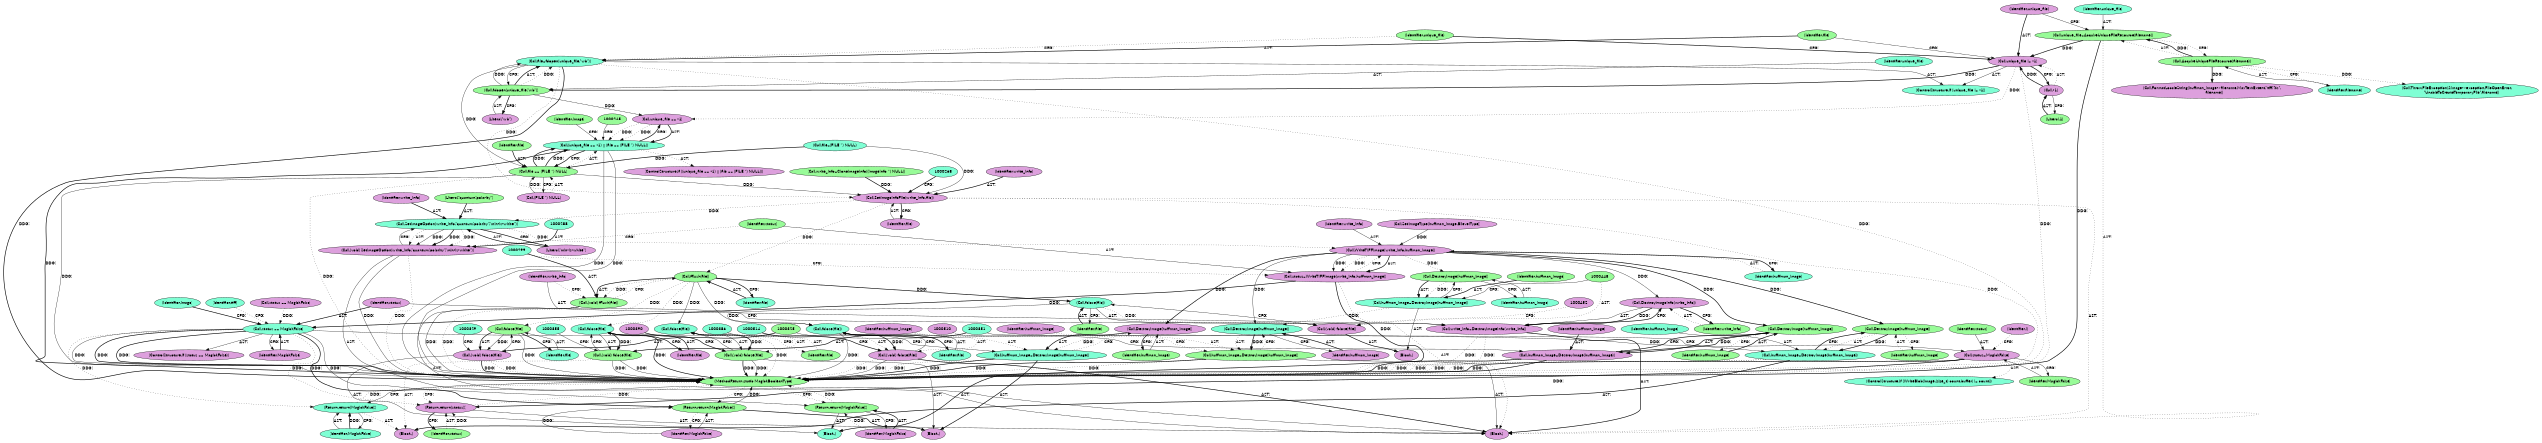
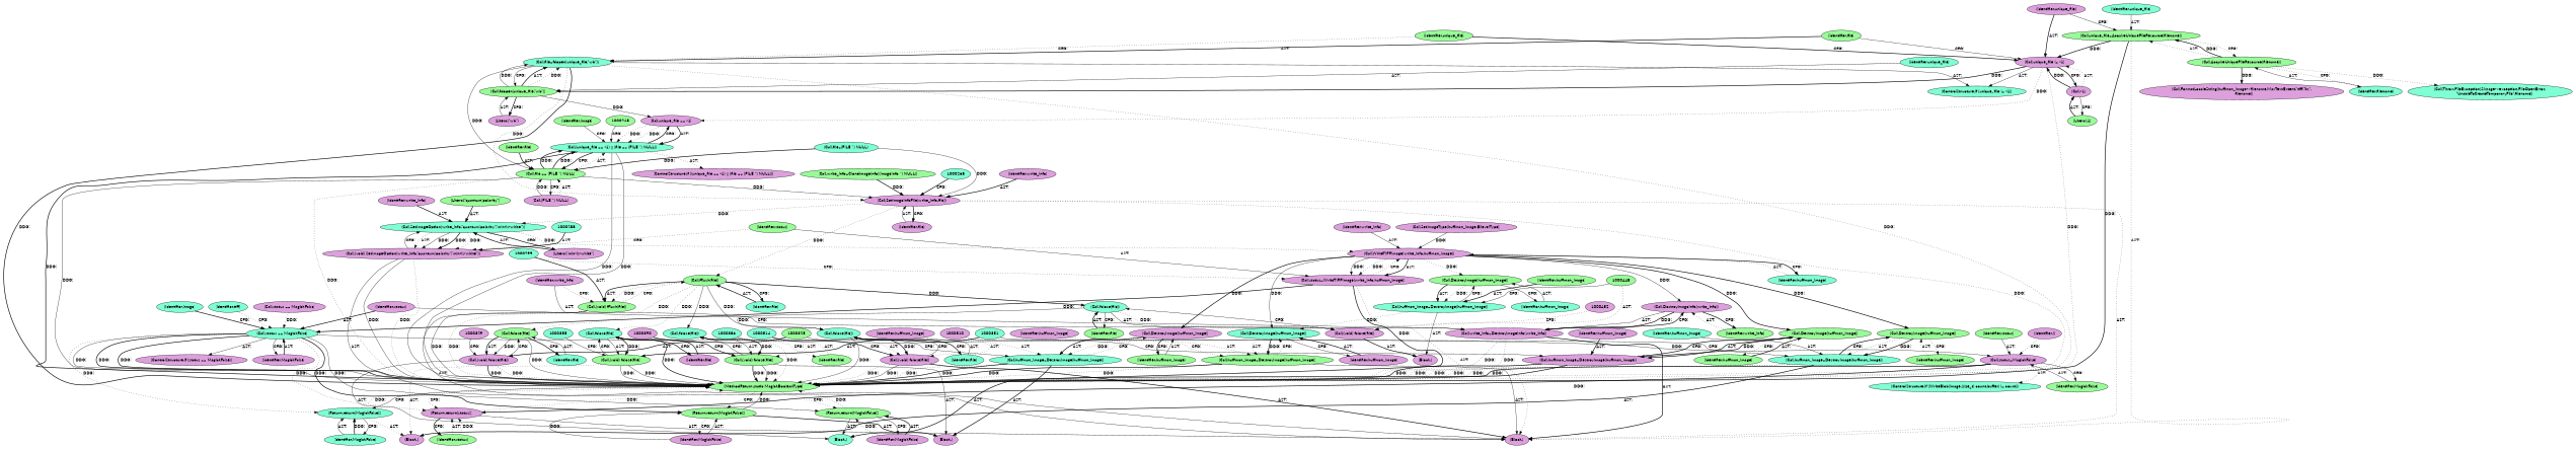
  digraph {
    fontname=Lato
    node [fillcolor=plum fontname=Lato style=filled]
    edge [fontname=Lato style=bold]
    n1 [fillcolor=aquamarine label="(Call,file=fdopen(unique_file,\"wb\"))"]
    n2 [fillcolor=palegreen label="(Call,fdopen(unique_file,\"wb\"))"]
    n3 [fillcolor=palegreen label="(Call,file == (FILE *) NULL)"]
    n4 [label="(Call,SetImageInfoFile(write_info,file))"]
    n5 [fillcolor=aquamarine label="(ControlStructure,if (unique_file != -1))"]
    n6 [fillcolor=palegreen label="(MethodReturn,static MagickBooleanType)"]
    n7 [label="(Literal,\"wb\")"]
    n8 [label="(Call,unique_file == -1)"]
    n9 [fillcolor=aquamarine label="(Call,(unique_file == -1) || (file == (FILE *) NULL))"]
    n10 [label="(Call,(FILE *) NULL)"]
    n11 [label="(Block,)"]
    n12 [fillcolor=aquamarine label="(Call,SetImageOption(write_info,\"quantum:polarity\",\"min-is-white\"))"]
    n13 [fillcolor=palegreen label="(Call,fflush(file))"]
    n14 [label="(Identifier,file)"]
    n15 [fillcolor=palegreen label="(Return,return(MagickFalse);)"]
    n16 [fillcolor=aquamarine label="(Return,return(MagickFalse);)"]
    n17 [fillcolor=palegreen label="(Return,return(MagickFalse);)"]
    n18 [label="(Return,return(status);)"]
    n19 [label="(Call,unique_file != -1)"]
    n20 [label="(Call,-1)"]
    n21 [fillcolor=palegreen label="(Literal,1)"]
    n22 [fillcolor=palegreen label="(Call,unique_file=AcquireUniqueFileResource(filename))"]
    n23 [fillcolor=palegreen label="(Call,AcquireUniqueFileResource(filename))"]
    n24 [fillcolor=aquamarine label="(Identifier,filename)"]
    n25 [fillcolor=aquamarine label="(Call,ThrowFileException(&image->exception,FileOpenError,\n        \"UnableToCreateTemporaryFile\",filename))"]
    n26 [label="(Call,FormatLocaleString(huffman_image->filename,MaxTextExtent,\"tiff:%s\",\n    filename))"]
    n27 [label="(ControlStructure,if ((unique_file == -1) || (file == (FILE *) NULL)))"]
    n28 [label="(Call,(void) SetImageOption(write_info,\"quantum:polarity\",\"min-is-white\"))"]
    n29 [label="(Call,WriteTIFFImage(write_info,huffman_image))"]
    n30 [label="(Literal,\"min-is-white\")"]
    n31 [fillcolor=palegreen label="(Call,(void) fflush(file))"]
    n32 [fillcolor=palegreen label="(Call,fclose(file))"]
    n33 [fillcolor=aquamarine label="(Call,fclose(file))"]
    n34 [fillcolor=aquamarine label="(Call,fclose(file))"]
    n35 [fillcolor=aquamarine label="(Call,fclose(file))"]
    n36 [fillcolor=aquamarine label="(Call,fclose(file))"]
    n37 [fillcolor=aquamarine label="(Identifier,file)"]
    n38 [label="(Call,status=WriteTIFFImage(write_info,huffman_image))"]
    n39 [label="(Call,DestroyImageInfo(write_info))"]
    n40 [fillcolor=palegreen label="(Call,DestroyImage(huffman_image))"]
    n41 [fillcolor=palegreen label="(Call,DestroyImage(huffman_image))"]
    n42 [label="(Call,DestroyImage(huffman_image))"]
    n43 [fillcolor=palegreen label="(Call,DestroyImage(huffman_image))"]
    n44 [fillcolor=aquamarine label="(Call,DestroyImage(huffman_image))"]
    n45 [fillcolor=aquamarine label="(Identifier,huffman_image)"]
    n46 [fillcolor=aquamarine label="(Call,status == MagickFalse)"]
    n47 [label="(Call,write_info=DestroyImageInfo(write_info))"]
    n48 [fillcolor=palegreen label="(Identifier,write_info)"]
    n49 [label="(Call,huffman_image=DestroyImage(huffman_image))"]
    n50 [fillcolor=palegreen label="(Identifier,huffman_image)"]
    n51 [fillcolor=aquamarine label="(Call,huffman_image=DestroyImage(huffman_image))"]
    n52 [fillcolor=palegreen label="(Identifier,huffman_image)"]
    n53 [fillcolor=aquamarine label="(Call,huffman_image=DestroyImage(huffman_image))"]
    n54 [fillcolor=palegreen label="(Identifier,huffman_image)"]
    n55 [fillcolor=aquamarine label="(Call,huffman_image=DestroyImage(huffman_image))"]
    n56 [fillcolor=aquamarine label="(Identifier,huffman_image)"]
    n57 [fillcolor=palegreen label="(Call,huffman_image=DestroyImage(huffman_image))"]
    n58 [label="(Identifier,huffman_image)"]
    n59 [label="(Call,status=MagickFalse)"]
    n60 [label="(ControlStructure,if (status == MagickFalse))"]
    n61 [label="(Identifier,MagickFalse)"]
    n62 [label="(Identifier,MagickFalse)"]
    n63 [fillcolor=aquamarine label="(Block,)"]
    n64 [label="(Block,)"]
    n65 [fillcolor=aquamarine label="(Identifier,MagickFalse)"]
    n66 [label="(Block,)"]
    n67 [label="(Identifier,MagickFalse)"]
    n68 [fillcolor=aquamarine label="(ControlStructure,if (WriteBlob(image,(size_t) count,buffer) != count))"]
    n69 [fillcolor=palegreen label="(Identifier,MagickFalse)"]
    n70 [fillcolor=palegreen label="(Identifier,status)"]
    n71 [label="(Block,)"]
    n72 [label="(Call,(void) fclose(file))"]
    n73 [fillcolor=aquamarine label="(Identifier,file)"]
    n74 [fillcolor=palegreen label="(Call,(void) fclose(file))"]
    n75 [label="(Identifier,file)"]
    n76 [fillcolor=palegreen label="(Call,(void) fclose(file))"]
    n77 [fillcolor=palegreen label="(Identifier,file)"]
    n78 [label="(Call,(void) fclose(file))"]
    n79 [fillcolor=palegreen label="(Identifier,file)"]
    n80 [label="(Call,(void) fclose(file))"]
    n81 [fillcolor=aquamarine label="(Identifier,file)"]
    n82 [label="(Identifier,write_info)"]
    n83 [fillcolor=palegreen label="(Identifier,file)"]
    n84 [fillcolor=palegreen label="(Literal,\"quantum:polarity\")"]
    n85 [fillcolor=palegreen label="(Identifier,status)"]
    n86 [label="(Identifier,huffman_image)"]
    n87 [fillcolor=palegreen label="(Identifier,status)"]
    n88 [fillcolor=aquamarine label="(Call,file=(FILE *) NULL)"]
    n89 [label="(Identifier,write_info)"]
    n90 [fillcolor=palegreen label="(Identifier,image)"]
    n91 [fillcolor=palegreen label="(Identifier,unique_file)"]
    n92 [label="(Call,status == MagickFalse)"]
    n93 [fillcolor=aquamarine label="(Identifier,unique_file)"]
    n94 [label="(Identifier,write_info)"]
    n95 [fillcolor=aquamarine label="(Identifier,image)"]
    n96 [label="(Identifier,i)"]
    n97 [fillcolor=aquamarine label="(Identifier,unique_file)"]
    n98 [fillcolor=palegreen label="(Identifier,file)"]
    n99 [label="(Identifier,write_info)"]
    n100 [label="(Identifier,unique_file)"]
    n101 [label="(Identifier,huffman_image)"]
    n102 [fillcolor=palegreen label="(Identifier,huffman_image)"]
    n103 [fillcolor=palegreen label="(Call,write_info=CloneImageInfo((ImageInfo *) NULL))"]
    n104 [label="(Identifier,status)"]
    n105 [fillcolor=aquamarine label="(Identifier,tiff)"]
    n106 [fillcolor=aquamarine label="(Identifier,huffman_image)"]
    n107 [label="(Identifier,huffman_image)"]
    n108 [label="(Call,SetImageType(huffman_image,BilevelType))"]
    1000245 [fillcolor=palegreen]
    1000268 [fillcolor=aquamarine]
    1000288 [fillcolor=aquamarine]
    1000299 [fillcolor=aquamarine]
    1000325 [fillcolor=palegreen]
    1000351 [fillcolor=aquamarine]
    1000386 [fillcolor=aquamarine]
    1000448 [fillcolor=palegreen]
    1000510
-   1000329 [fillcolor=aquamarine]
+   1000329
    1000355 [fillcolor=aquamarine]
    1000390
    1000452
    1000514 [fillcolor=aquamarine]
    n1 -> n2 [label="CFG: " style=solid]
    n1 -> n3 [label="DDG: " style=solid]
    n1 -> n4 [label="DDG: " style=dotted]
    n1 -> n5 [label="AST: " style=solid]
    n1 -> n6 [label="DDG: "]
    n1 -> n6 [label="DDG: " style=dotted]
    n2 -> n1 [label="AST: "]
    n2 -> n1 [label="DDG: " style=dotted]
    n2 -> n1 [label="DDG: " style=solid]
    n2 -> n7 [label="CFG: "]
    n2 -> n8 [label="DDG: " style=solid]
    n3 -> n4 [label="DDG: " style=solid]
    n3 -> n6 [label="DDG: " style=solid]
    n3 -> n6 [label="DDG: " style=dotted]
    n3 -> n9 [label="AST: " style=dotted]
    n3 -> n9 [label="DDG: "]
    n3 -> n9 [label="DDG: "]
    n3 -> n10 [label="CFG: " style=solid]
    n4 -> n6 [label="DDG: " style=dotted]
    n4 -> n11 [label="AST: " style=dotted]
    n4 -> n12 [label="DDG: " style=dotted]
    n4 -> n13 [label="DDG: " style=dotted]
    n4 -> n14 [label="CFG: "]
    n6 -> n15 [label="CFG: " style=dotted]
    n6 -> n16 [label="CFG: " style=solid]
    n6 -> n17 [label="CFG: " style=dotted]
    n6 -> n18 [label="CFG: " style=dotted]
    n7 -> n2 [label="AST: " style=solid]
    n8 -> n9 [label="AST: "]
    n8 -> n9 [label="DDG: " style=dotted]
    n8 -> n9 [label="DDG: " style=dotted]
    n9 -> n3 [label="CFG: "]
    n9 -> n6 [label="DDG: "]
    n9 -> n6 [label="DDG: " style=solid]
    n9 -> n6 [label="DDG: " style=solid]
    n9 -> n8 [label="CFG: "]
    n9 -> n27 [label="AST: " style=dotted]
    n10 -> n3 [label="AST: " style=dotted]
    n10 -> n3 [label="DDG: " style=solid]
    n12 -> n28 [label="AST: " style=dotted]
    n12 -> n28 [label="DDG: " style=solid]
    n12 -> n28 [label="DDG: "]
    n12 -> n28 [label="DDG: " style=dotted]
    n12 -> n29 [label="DDG: " style=dotted]
    n12 -> n30 [label="CFG: "]
    n13 -> n31 [label="AST: "]
    n13 -> n31 [label="DDG: " style=dotted]
    n13 -> n32 [label="DDG: " style=dotted]
    n13 -> n33 [label="DDG: " style=dotted]
    n13 -> n34 [label="DDG: " style=solid]
    n13 -> n35 [label="DDG: "]
    n13 -> n36 [label="DDG: " style=solid]
    n13 -> n37 [label="CFG: "]
    n14 -> n4 [label="AST: " style=solid]
    n15 -> n6 [label="DDG: " style=dotted]
    n15 -> n62 [label="CFG: " style=solid]
    n15 -> n63 [label="AST: " style=solid]
    n16 -> n6 [label="DDG: " style=dotted]
    n16 -> n64 [label="AST: " style=dotted]
    n16 -> n65 [label="CFG: " style=solid]
    n17 -> n6 [label="DDG: " style=solid]
    n17 -> n66 [label="AST: "]
    n17 -> n67 [label="CFG: " style=dotted]
    n18 -> n6 [label="DDG: " style=dotted]
    n18 -> n11 [label="AST: " style=solid]
    n18 -> n70 [label="CFG: "]
    n19 -> n2 [label="DDG: "]
    n19 -> n5 [label="AST: " style=solid]
    n19 -> n6 [label="DDG: " style=dotted]
    n19 -> n8 [label="DDG: " style=dotted]
    n19 -> n20 [label="CFG: "]
    n20 -> n19 [label="AST: " style=dotted]
    n20 -> n19 [label="DDG: "]
    n20 -> n21 [label="CFG: " style=solid]
    n21 -> n20 [label="AST: "]
    n22 -> n6 [label="DDG: "]
    n22 -> n11 [label="AST: " style=dotted]
    n22 -> n19 [label="DDG: "]
    n22 -> n23 [label="CFG: " style=dotted]
    n23 -> n22 [label="AST: " style=dotted]
    n23 -> n22 [label="DDG: "]
    n23 -> n24 [label="CFG: " style=dotted]
    n23 -> n25 [label="DDG: " style=dotted]
    n23 -> n26 [label="DDG: "]
    n24 -> n23 [label="AST: " style=solid]
    n28 -> n6 [label="DDG: " style=dotted]
    n28 -> n6 [label="DDG: " style=solid]
    n28 -> n11 [label="AST: " style=solid]
    n28 -> n12 [label="CFG: " style=solid]
    n29 -> n38 [label="AST: "]
    n29 -> n38 [label="DDG: " style=solid]
    n29 -> n38 [label="DDG: " style=dotted]
    n29 -> n39 [label="DDG: " style=solid]
    n29 -> n40 [label="DDG: "]
    n29 -> n41 [label="DDG: "]
    n29 -> n42 [label="DDG: "]
    n29 -> n43 [label="DDG: " style=dotted]
    n29 -> n44 [label="DDG: " style=solid]
    n29 -> n45 [label="CFG: "]
    n30 -> n12 [label="AST: "]
    n31 -> n6 [label="DDG: " style=solid]
    n31 -> n6 [label="DDG: " style=dotted]
    n31 -> n11 [label="AST: " style=solid]
    n31 -> n13 [label="CFG: " style=dotted]
    n32 -> n6 [label="DDG: " style=solid]
    n32 -> n72 [label="AST: "]
    n32 -> n72 [label="DDG: " style=solid]
    n32 -> n73 [label="CFG: "]
    n33 -> n6 [label="DDG: "]
    n33 -> n74 [label="AST: " style=solid]
    n33 -> n74 [label="DDG: "]
    n33 -> n75 [label="CFG: "]
    n34 -> n6 [label="DDG: " style=dotted]
    n34 -> n76 [label="AST: " style=solid]
    n34 -> n76 [label="DDG: "]
    n34 -> n77 [label="CFG: " style=dotted]
    n35 -> n36 [label="DDG: " style=solid]
    n35 -> n78 [label="AST: " style=solid]
    n35 -> n78 [label="DDG: " style=dotted]
    n35 -> n79 [label="CFG: " style=solid]
    n36 -> n6 [label="DDG: " style=solid]
    n36 -> n80 [label="AST: " style=dotted]
    n36 -> n80 [label="DDG: "]
    n36 -> n81 [label="CFG: "]
    n37 -> n13 [label="AST: "]
    n38 -> n6 [label="DDG: "]
    n38 -> n11 [label="AST: " style=dotted]
    n38 -> n29 [label="CFG: " style=dotted]
    n38 -> n46 [label="DDG: "]
    n39 -> n47 [label="AST: " style=solid]
    n39 -> n47 [label="DDG: "]
    n39 -> n48 [label="CFG: "]
    n40 -> n49 [label="AST: "]
    n40 -> n49 [label="DDG: "]
    n40 -> n50 [label="CFG: " style=dotted]
    n41 -> n51 [label="AST: " style=dotted]
    n41 -> n51 [label="DDG: "]
    n41 -> n52 [label="CFG: " style=dotted]
    n42 -> n53 [label="AST: "]
    n42 -> n53 [label="DDG: " style=dotted]
    n42 -> n54 [label="CFG: "]
    n43 -> n55 [label="AST: "]
    n43 -> n55 [label="DDG: " style=dotted]
    n43 -> n56 [label="CFG: " style=solid]
    n44 -> n57 [label="AST: " style=dotted]
    n44 -> n57 [label="DDG: "]
    n44 -> n58 [label="CFG: " style=solid]
    n45 -> n29 [label="AST: " style=dotted]
    n46 -> n6 [label="DDG: " style=solid]
    n46 -> n6 [label="DDG: "]
    n46 -> n6 [label="DDG: "]
    n46 -> n15 [label="DDG: " style=solid]
    n46 -> n16 [label="DDG: " style=dotted]
    n46 -> n17 [label="DDG: "]
    n46 -> n18 [label="DDG: " style=dotted]
    n46 -> n59 [label="DDG: " style=solid]
    n46 -> n60 [label="AST: " style=solid]
    n46 -> n61 [label="CFG: " style=solid]
    n47 -> n6 [label="DDG: " style=dotted]
    n47 -> n6 [label="DDG: " style=dotted]
    n47 -> n11 [label="AST: "]
    n47 -> n39 [label="CFG: "]
    n48 -> n39 [label="AST: " style=dotted]
    n49 -> n6 [label="DDG: "]
    n49 -> n6 [label="DDG: " style=dotted]
    n49 -> n40 [label="CFG: "]
    n49 -> n63 [label="AST: "]
    n50 -> n40 [label="AST: "]
    n51 -> n6 [label="DDG: " style=dotted]
    n51 -> n6 [label="DDG: " style=dotted]
    n51 -> n41 [label="CFG: "]
    n51 -> n64 [label="AST: "]
    n52 -> n41 [label="AST: " style=dotted]
    n53 -> n6 [label="DDG: " style=dotted]
    n53 -> n6 [label="DDG: "]
    n53 -> n42 [label="CFG: " style=dotted]
    n53 -> n66 [label="AST: "]
    n54 -> n42 [label="AST: " style=solid]
    n55 -> n43 [label="CFG: " style=solid]
    n55 -> n44 [label="DDG: " style=dotted]
    n55 -> n71 [label="AST: " style=solid]
    n56 -> n43 [label="AST: " style=solid]
    n57 -> n6 [label="DDG: "]
    n57 -> n6 [label="DDG: " style=dotted]
    n57 -> n11 [label="AST: " style=solid]
    n57 -> n44 [label="CFG: " style=dotted]
    n58 -> n44 [label="AST: "]
    n59 -> n6 [label="DDG: " style=dotted]
    n59 -> n6 [label="DDG: "]
    n59 -> n18 [label="DDG: "]
    n59 -> n68 [label="AST: " style=dotted]
    n59 -> n69 [label="CFG: " style=solid]
    n61 -> n46 [label="AST: "]
    n62 -> n15 [label="AST: "]
    n62 -> n15 [label="DDG: " style=dotted]
    n65 -> n16 [label="AST: " style=solid]
    n65 -> n16 [label="DDG: "]
    n67 -> n17 [label="AST: " style=solid]
    n67 -> n17 [label="DDG: " style=solid]
    n69 -> n59 [label="AST: " style=solid]
    n70 -> n18 [label="AST: " style=dotted]
    n70 -> n18 [label="DDG: " style=dotted]
    n72 -> n6 [label="DDG: "]
    n72 -> n6 [label="DDG: " style=dotted]
    n72 -> n32 [label="CFG: " style=solid]
    n72 -> n63 [label="AST: " style=solid]
    n73 -> n32 [label="AST: " style=solid]
    n74 -> n6 [label="DDG: " style=solid]
    n74 -> n6 [label="DDG: " style=solid]
    n74 -> n33 [label="CFG: " style=solid]
    n74 -> n64 [label="AST: " style=dotted]
    n75 -> n33 [label="AST: "]
    n76 -> n6 [label="DDG: "]
    n76 -> n6 [label="DDG: " style=solid]
    n76 -> n34 [label="CFG: " style=solid]
    n76 -> n66 [label="AST: " style=solid]
    n77 -> n34 [label="AST: " style=dotted]
    n78 -> n35 [label="CFG: " style=solid]
    n78 -> n71 [label="AST: "]
    n79 -> n35 [label="AST: "]
    n80 -> n6 [label="DDG: " style=dotted]
    n80 -> n6 [label="DDG: " style=solid]
    n80 -> n11 [label="AST: "]
    n80 -> n36 [label="CFG: " style=solid]
    n81 -> n36 [label="AST: " style=solid]
    n82 -> n31 [label="CFG: " style=dotted]
    n82 -> n47 [label="AST: " style=solid]
    n83 -> n3 [label="AST: "]
    n84 -> n12 [label="AST: "]
    n85 -> n59 [label="AST: " style=solid]
    n86 -> n53 [label="AST: " style=dotted]
    n87 -> n28 [label="CFG: " style=dotted]
    n87 -> n38 [label="AST: " style=solid]
    n88 -> n3 [label="DDG: "]
    n88 -> n4 [label="DDG: " style=solid]
    n89 -> n12 [label="AST: "]
    n90 -> n9 [label="CFG: " style=solid]
    n91 -> n1 [label="CFG: " style=dotted]
    n91 -> n19 [label="CFG: "]
    n92 -> n46 [label="DDG: " style=dotted]
    n93 -> n22 [label="AST: " style=solid]
    n94 -> n29 [label="AST: " style=solid]
    n95 -> n46 [label="CFG: "]
    n96 -> n59 [label="CFG: " style=dotted]
    n97 -> n2 [label="AST: " style=solid]
    n98 -> n1 [label="AST: "]
    n98 -> n19 [label="CFG: " style=solid]
    n99 -> n4 [label="AST: "]
    n100 -> n19 [label="AST: "]
    n100 -> n22 [label="CFG: " style=solid]
    n101 -> n57 [label="AST: " style=dotted]
    n102 -> n55 [label="AST: "]
    n103 -> n4 [label="DDG: "]
    n104 -> n46 [label="AST: "]
    n104 -> n47 [label="CFG: " style=solid]
    n105 -> n46 [label="CFG: " style=dotted]
    n106 -> n51 [label="AST: " style=solid]
    n107 -> n49 [label="AST: "]
    n108 -> n29 [label="DDG: " style=solid]
    1000245 -> n9 [label="CFG: " style=solid]
    1000268 -> n4 [label="CFG: "]
    1000288 -> n28 [label="AST: "]
    1000299 -> n31 [label="AST: "]
    1000299 -> n38 [label="CFG: " style=dotted]
    1000325 -> n49 [label="CFG: " style=solid]
    1000325 -> n72 [label="AST: "]
    1000351 -> n51 [label="CFG: " style=solid]
    1000351 -> n74 [label="AST: "]
    1000386 -> n53 [label="CFG: " style=solid]
    1000386 -> n76 [label="AST: " style=dotted]
    1000448 -> n55 [label="CFG: " style=solid]
    1000448 -> n78 [label="AST: " style=dotted]
    1000510 -> n57 [label="CFG: " style=dotted]
    1000510 -> n80 [label="AST: " style=dotted]
    1000329 -> n72 [label="CFG: " style=solid]
    1000355 -> n74 [label="CFG: " style=solid]
    1000390 -> n76 [label="CFG: "]
    1000452 -> n78 [label="CFG: " style=dotted]
    1000514 -> n80 [label="CFG: "]
  }
